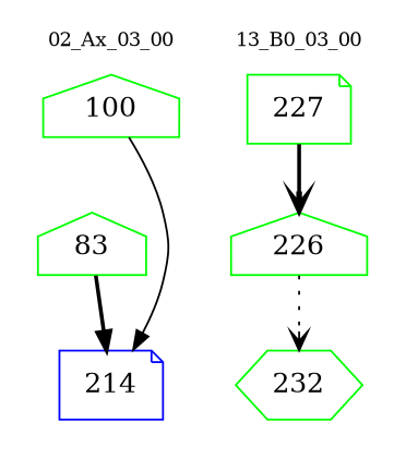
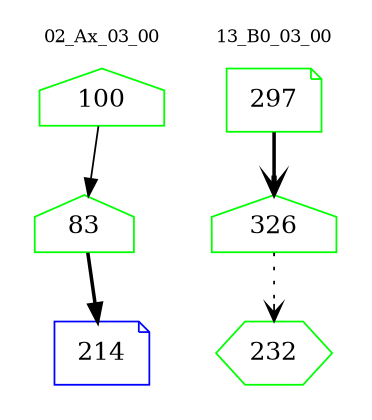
  digraph {
    node [color=green shape=house]
    edge [arrowhead=normal color=black style=bold]
    n1 [label=100]
    n2 [label=83]
    n3 [color=blue label=214 shape=note]
-   n4 [label=227 shape=note]
-   n5 [label=226]
+   n4 [label=297 shape=note]
+   n5 [label=326]
    n6 [label=232 shape=hexagon]
    subgraph cluster_1 {
      color=white
      fontsize=10
      label="02_Ax_03_00"
      n1
      n2
      n3
    }
    subgraph cluster_2 {
      color=white
      fontsize=10
      label="13_B0_03_00"
      n4
      n5
      n6
    }
-   n1 -> n3 [style=solid]
+   n1 -> n2 [style=solid]
    n2 -> n3
    n4 -> n5 [arrowhead=vee]
    n5 -> n6 [arrowhead=vee style=dotted]
  }
